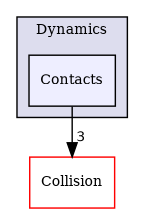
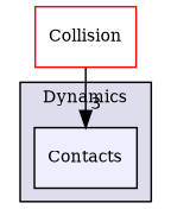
  digraph {
    compound=true
    fontname="DejaVu Serif"
    node [fontname="DejaVu Serif" fontsize=10 shape=box style=filled]
    n1 [fillcolor="#eeeeff" label=Contacts pencolor=black]
    n2 [color=red fillcolor=white label=Collision]
    subgraph cluster_1 {
      bgcolor="#ddddee"
      fontsize=10
      label=Dynamics
      pencolor=black
      n1
    }
-   n1 -> n2 [headlabel=3 labeldistance=1.5 labelfontname=Helvetica labelfontsize=10 fontname="DejaVu Serif"]
+   n2 -> n1 [headlabel=3 labeldistance=1.5 labelfontname=Helvetica labelfontsize=10 fontname="DejaVu Serif"]
  }
